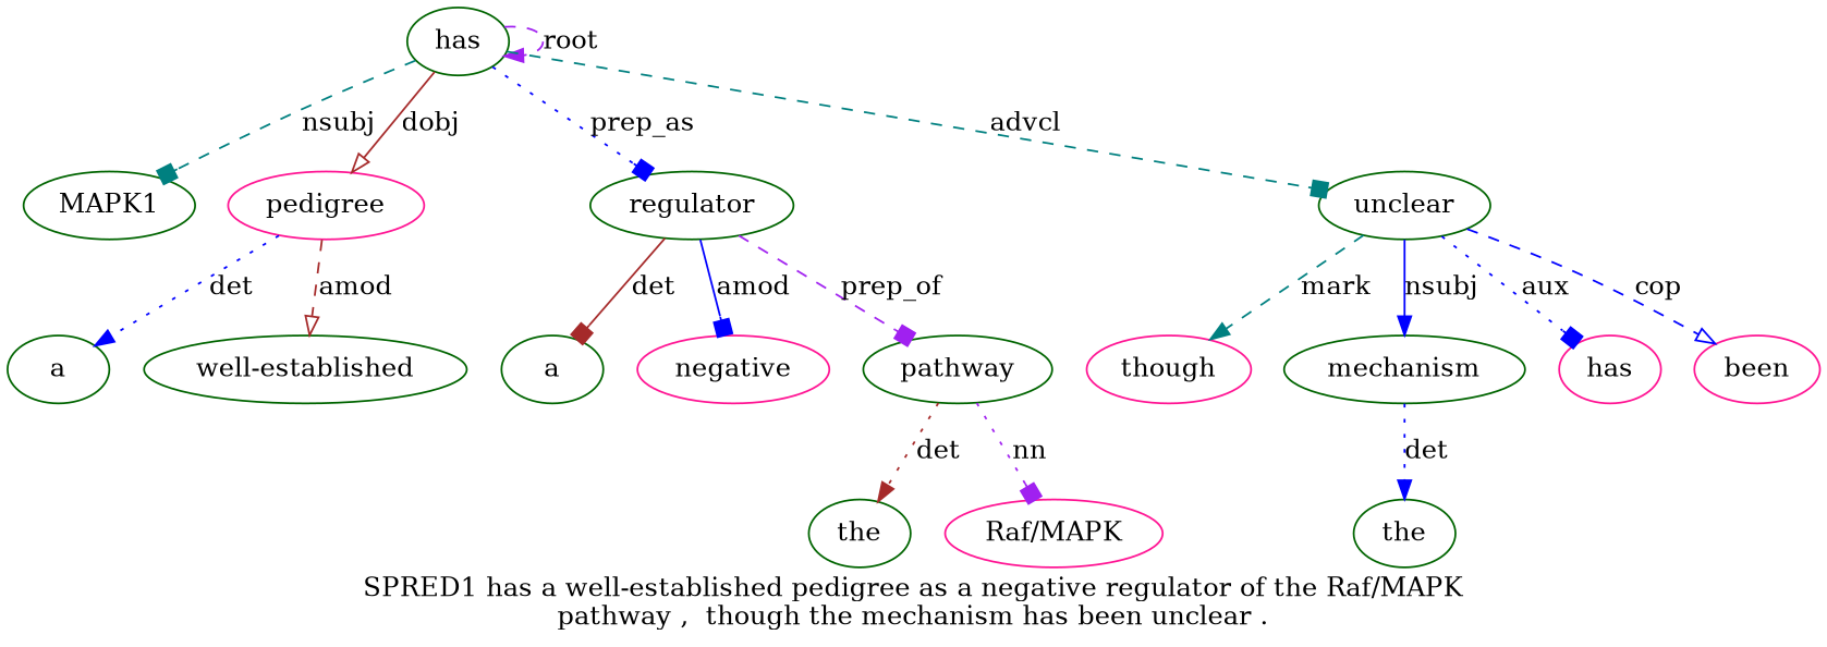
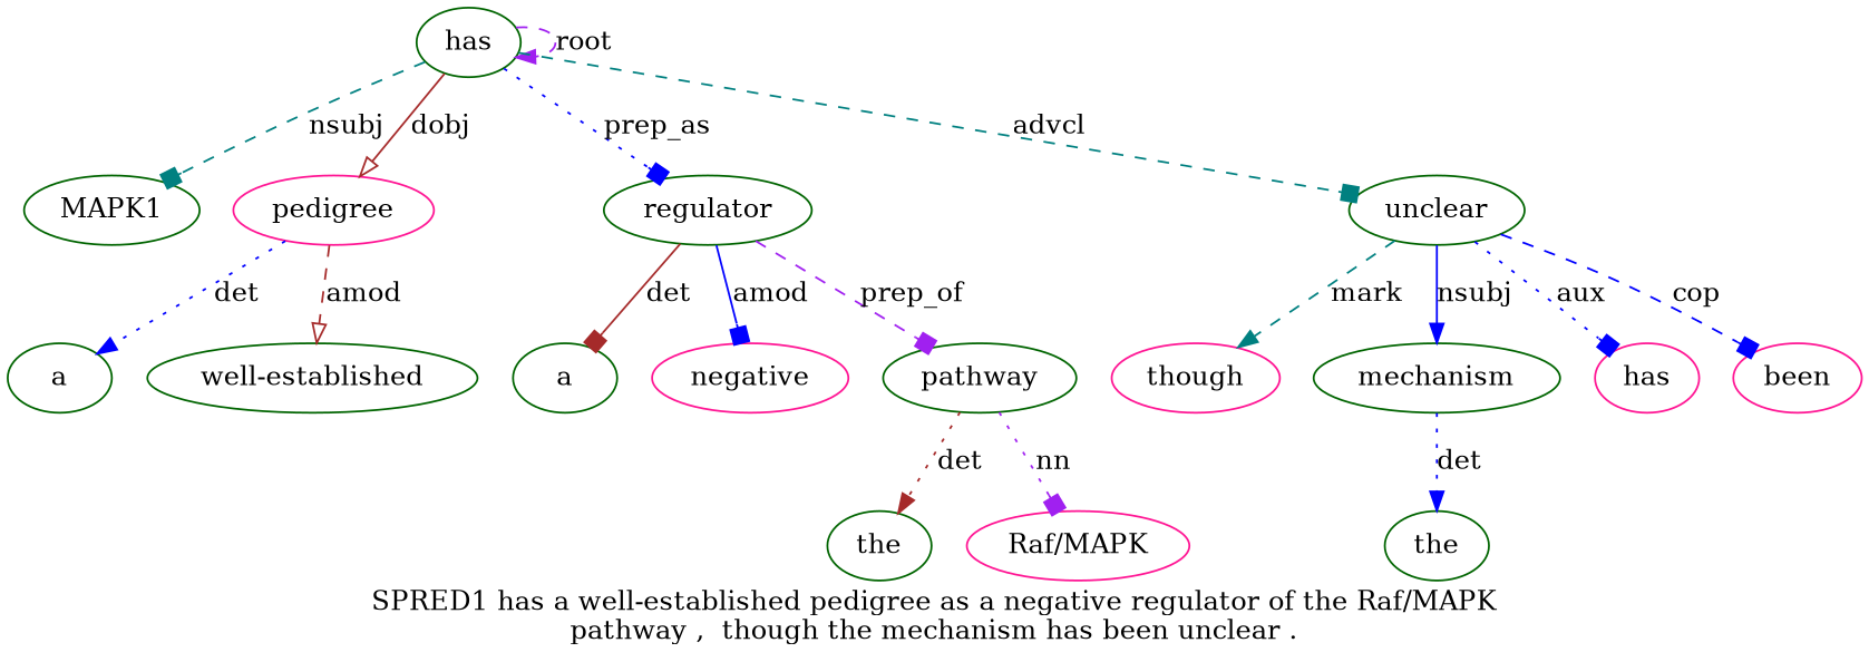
  digraph {
    label="SPRED1 has a well-established pedigree as a negative regulator of the Raf/MAPK\npathway ,  though the mechanism has been unclear ."
    node [color=darkgreen fillcolor=white style=filled]
    edge [arrowhead=box color=blue style=dashed]
    n1 [label=has]
    n2 [label=MAPK1]
    n3 [color=deeppink label=pedigree]
    n4 [label=regulator]
    n5 [label=unclear]
    n6 [label=a]
    n7 [label="well-established"]
    n8 [label=a]
    n9 [color=deeppink label=negative]
    n10 [label=pathway]
    n11 [color=deeppink label=though]
    n12 [label=mechanism]
    n13 [color=deeppink label=has]
    n14 [color=deeppink label=been]
    n15 [label=the]
    n16 [color=deeppink label="Raf/MAPK"]
    n17 [label=the]
    n1 -> n1 [arrowhead=normal color=purple label=root]
    n1 -> n2 [color=teal label=nsubj]
    n1 -> n3 [arrowhead=onormal color=brown label=dobj style=solid]
    n1 -> n4 [label=prep_as style=dotted]
    n1 -> n5 [color=teal label=advcl]
    n3 -> n6 [arrowhead=normal label=det style=dotted]
    n3 -> n7 [arrowhead=onormal color=brown label=amod]
    n4 -> n8 [color=brown label=det style=solid]
    n4 -> n9 [label=amod style=solid]
    n4 -> n10 [color=purple label=prep_of]
    n5 -> n11 [arrowhead=normal color=teal label=mark]
    n5 -> n12 [arrowhead=normal label=nsubj style=solid]
    n5 -> n13 [label=aux style=dotted]
-   n5 -> n14 [arrowhead=onormal label=cop]
+   n5 -> n14 [label=cop]
    n10 -> n15 [arrowhead=normal color=brown label=det style=dotted]
    n10 -> n16 [color=purple label=nn style=dotted]
    n12 -> n17 [arrowhead=normal label=det style=dotted]
  }
